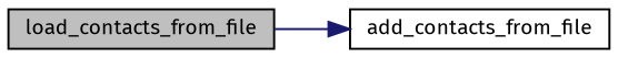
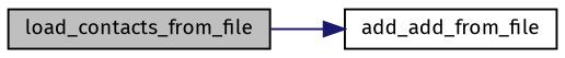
  digraph {
    rankdir=LR
    fontname="Fira Sans"
    node [color=black fontname="Fira Sans" fontsize=10 shape=record style=filled]
    n1 [fillcolor=grey75 fontcolor=black height=0.2 label=load_contacts_from_file width=0.4]
-   n2 [fillcolor=white height=0.2 label=add_contacts_from_file width=0.4]
+   n2 [fillcolor=white height=0.2 label=add_add_from_file width=0.4]
    n1 -> n2 [color=midnightblue fontname="Fira Sans" fontsize=10 labelfontname=Helvetica labelfontsize=10 style=solid]
  }
